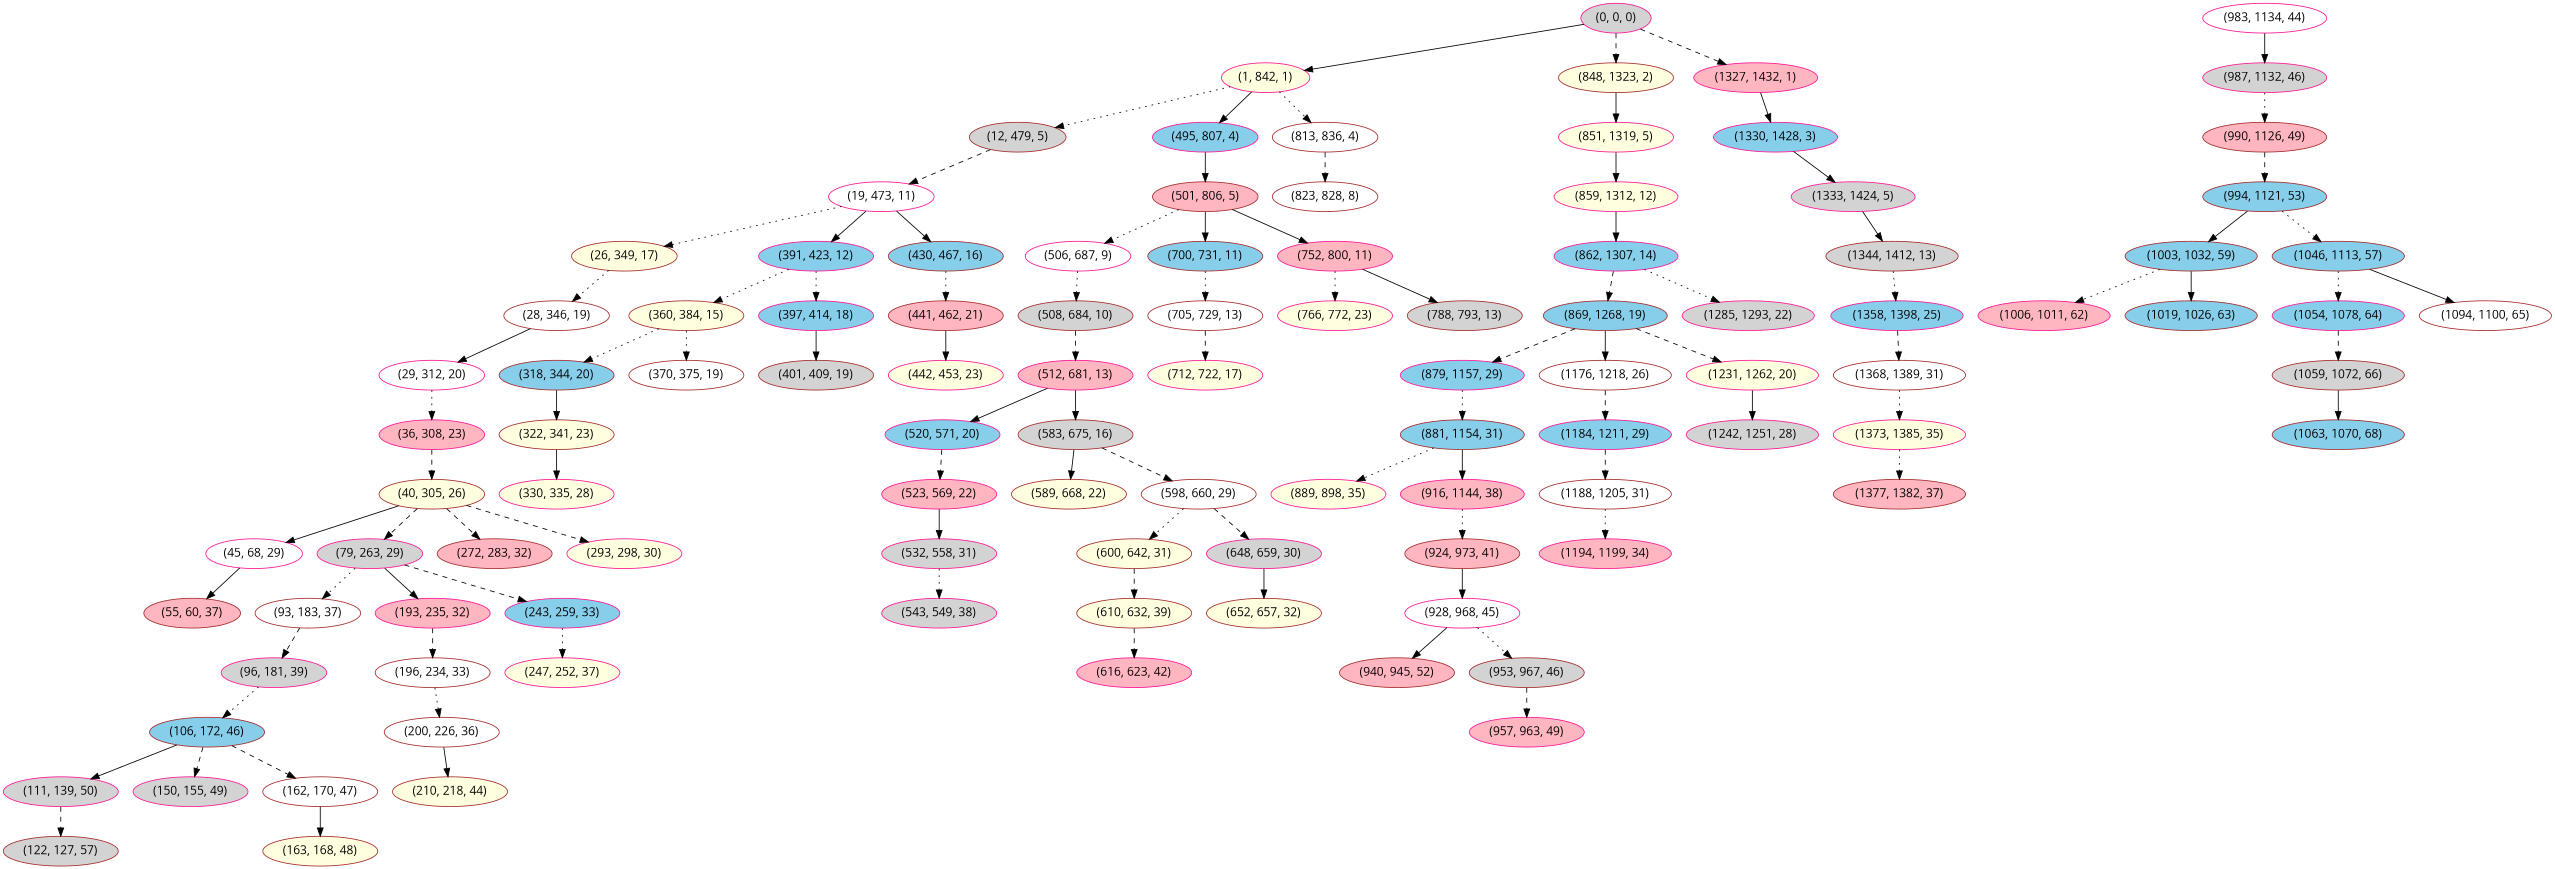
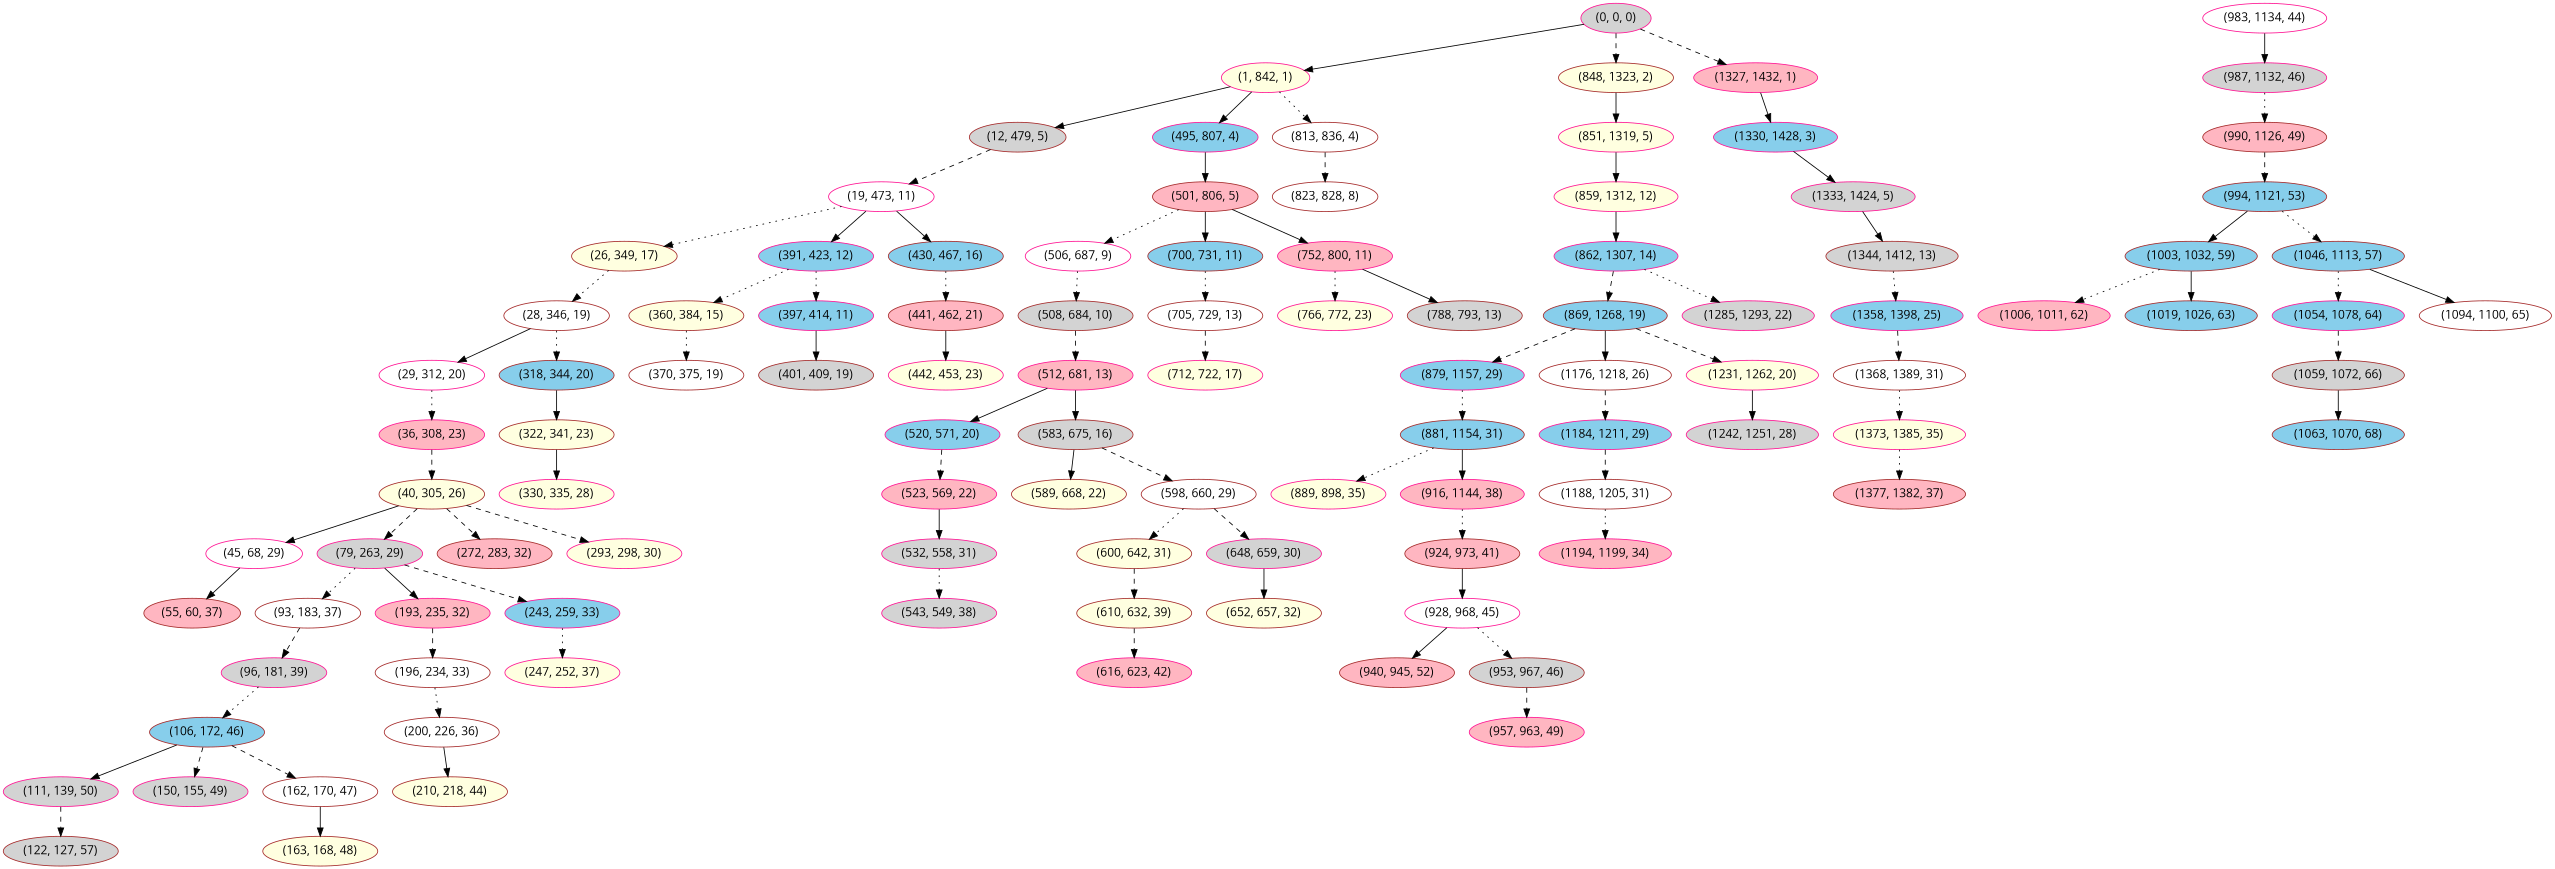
  digraph {
    fontname="Open Sans"
    node [color=brown fillcolor=lightyellow fontname="Open Sans" style=filled]
    edge [fontname="Open Sans" style=solid]
    "(0, 0, 0)" [color=deeppink fillcolor=lightgrey]
    "(1, 842, 1)" [color=deeppink]
    "(848, 1323, 2)"
    "(1327, 1432, 1)" [color=deeppink fillcolor=lightpink]
    "(12, 479, 5)" [fillcolor=lightgrey]
    "(495, 807, 4)" [color=deeppink fillcolor=skyblue]
    "(813, 836, 4)" [fillcolor=white]
    "(851, 1319, 5)" [color=deeppink]
    "(1330, 1428, 3)" [color=deeppink fillcolor=skyblue]
    "(19, 473, 11)" [color=deeppink fillcolor=white]
    "(501, 806, 5)" [fillcolor=lightpink]
    "(823, 828, 8)" [fillcolor=white]
    "(26, 349, 17)"
    "(391, 423, 12)" [color=deeppink fillcolor=skyblue]
    "(430, 467, 16)" [fillcolor=skyblue]
    "(28, 346, 19)" [fillcolor=white]
    "(370, 375, 19)" [fillcolor=white]
    "(360, 384, 15)"
-   "(397, 414, 18)" [color=deeppink fillcolor=skyblue]
+   "(397, 414, 18)" [color=deeppink fillcolor=skyblue label="(397, 414, 11)"]
    "(441, 462, 21)" [fillcolor=lightpink]
    "(29, 312, 20)" [color=deeppink fillcolor=white]
    "(318, 344, 20)" [fillcolor=skyblue]
    "(36, 308, 23)" [color=deeppink fillcolor=lightpink]
    "(322, 341, 23)"
    "(40, 305, 26)"
    "(45, 68, 29)" [color=deeppink fillcolor=white]
    "(79, 263, 29)" [color=deeppink fillcolor=lightgrey]
    "(272, 283, 32)" [fillcolor=lightpink]
    "(293, 298, 30)" [color=deeppink]
    "(55, 60, 37)" [fillcolor=lightpink]
    "(93, 183, 37)" [fillcolor=white]
    "(193, 235, 32)" [color=deeppink fillcolor=lightpink]
    "(243, 259, 33)" [color=deeppink fillcolor=skyblue]
    "(96, 181, 39)" [color=deeppink fillcolor=lightgrey]
    "(196, 234, 33)" [fillcolor=white]
    "(247, 252, 37)" [color=deeppink]
    "(106, 172, 46)" [fillcolor=skyblue]
    "(111, 139, 50)" [color=deeppink fillcolor=lightgrey]
    "(150, 155, 49)" [color=deeppink fillcolor=lightgrey]
    "(162, 170, 47)" [fillcolor=white]
    "(122, 127, 57)" [fillcolor=lightgrey]
    "(163, 168, 48)"
    "(200, 226, 36)" [fillcolor=white]
    "(210, 218, 44)"
    "(330, 335, 28)" [color=deeppink]
    "(401, 409, 19)" [fillcolor=lightgrey]
    n47 [color=deeppink label="(442, 453, 23)"]
    "(506, 687, 9)" [color=deeppink fillcolor=white]
    "(700, 731, 11)" [fillcolor=skyblue]
    "(752, 800, 11)" [color=deeppink fillcolor=lightpink]
    "(508, 684, 10)" [fillcolor=lightgrey]
    "(705, 729, 13)" [fillcolor=white]
    "(766, 772, 23)" [color=deeppink]
    "(788, 793, 13)" [fillcolor=lightgrey]
    "(512, 681, 13)" [color=deeppink fillcolor=lightpink]
    "(520, 571, 20)" [color=deeppink fillcolor=skyblue]
    "(583, 675, 16)" [fillcolor=lightgrey]
    "(523, 569, 22)" [color=deeppink fillcolor=lightpink]
    "(589, 668, 22)"
    "(598, 660, 29)" [fillcolor=white]
    "(532, 558, 31)" [color=deeppink fillcolor=lightgrey]
    "(543, 549, 38)" [color=deeppink fillcolor=lightgrey]
    "(600, 642, 31)"
    "(648, 659, 30)" [color=deeppink fillcolor=lightgrey]
    "(610, 632, 39)"
    "(652, 657, 32)"
    "(616, 623, 42)" [color=deeppink fillcolor=lightpink]
    "(712, 722, 17)" [color=deeppink]
    "(859, 1312, 12)" [color=deeppink]
    "(862, 1307, 14)" [color=deeppink fillcolor=skyblue]
    "(869, 1268, 19)" [fillcolor=skyblue]
    "(1285, 1293, 22)" [color=deeppink fillcolor=lightgrey]
    "(879, 1157, 29)" [color=deeppink fillcolor=skyblue]
    "(1176, 1218, 26)" [fillcolor=white]
    "(1231, 1262, 20)" [color=deeppink]
    "(881, 1154, 31)" [fillcolor=skyblue]
    "(1184, 1211, 29)" [color=deeppink fillcolor=skyblue]
    "(1242, 1251, 28)" [color=deeppink fillcolor=lightgrey]
    "(889, 898, 35)" [color=deeppink]
    "(916, 1144, 38)" [color=deeppink fillcolor=lightpink]
    "(924, 973, 41)" [fillcolor=lightpink]
    "(928, 968, 45)" [color=deeppink fillcolor=white]
    "(940, 945, 52)" [fillcolor=lightpink]
    "(953, 967, 46)" [fillcolor=lightgrey]
    "(957, 963, 49)" [color=deeppink fillcolor=lightpink]
    "(983, 1134, 44)" [color=deeppink fillcolor=white]
    "(987, 1132, 46)" [color=deeppink fillcolor=lightgrey]
    "(990, 1126, 49)" [fillcolor=lightpink]
    "(994, 1121, 53)" [fillcolor=skyblue]
    "(1003, 1032, 59)" [fillcolor=skyblue]
    "(1046, 1113, 57)" [fillcolor=skyblue]
    "(1006, 1011, 62)" [color=deeppink fillcolor=lightpink]
    "(1019, 1026, 63)" [fillcolor=skyblue]
    "(1054, 1078, 64)" [color=deeppink fillcolor=skyblue]
    "(1094, 1100, 65)" [fillcolor=white]
    "(1059, 1072, 66)" [fillcolor=lightgrey]
    "(1063, 1070, 68)" [fillcolor=skyblue]
    "(1188, 1205, 31)" [fillcolor=white]
    "(1194, 1199, 34)" [color=deeppink fillcolor=lightpink]
    "(1333, 1424, 5)" [color=deeppink fillcolor=lightgrey]
    "(1344, 1412, 13)" [fillcolor=lightgrey]
    "(1358, 1398, 25)" [color=deeppink fillcolor=skyblue]
    "(1368, 1389, 31)" [fillcolor=white]
    "(1373, 1385, 35)" [color=deeppink]
    "(1377, 1382, 37)" [fillcolor=lightpink]
    "(0, 0, 0)" -> "(1, 842, 1)"
    "(0, 0, 0)" -> "(848, 1323, 2)" [style=dashed]
    "(0, 0, 0)" -> "(1327, 1432, 1)" [style=dashed]
-   "(1, 842, 1)" -> "(12, 479, 5)" [style=dotted]
+   "(1, 842, 1)" -> "(12, 479, 5)"
    "(1, 842, 1)" -> "(495, 807, 4)"
    "(1, 842, 1)" -> "(813, 836, 4)" [style=dotted]
    "(848, 1323, 2)" -> "(851, 1319, 5)"
    "(1327, 1432, 1)" -> "(1330, 1428, 3)"
    "(12, 479, 5)" -> "(19, 473, 11)" [style=dashed]
    "(495, 807, 4)" -> "(501, 806, 5)"
    "(813, 836, 4)" -> "(823, 828, 8)" [style=dashed]
    "(851, 1319, 5)" -> "(859, 1312, 12)"
    "(1330, 1428, 3)" -> "(1333, 1424, 5)"
    "(19, 473, 11)" -> "(26, 349, 17)" [style=dotted]
    "(19, 473, 11)" -> "(391, 423, 12)"
    "(19, 473, 11)" -> "(430, 467, 16)"
    "(501, 806, 5)" -> "(506, 687, 9)" [style=dotted]
    "(501, 806, 5)" -> "(700, 731, 11)"
    "(501, 806, 5)" -> "(752, 800, 11)"
    "(26, 349, 17)" -> "(28, 346, 19)" [style=dotted]
    "(391, 423, 12)" -> "(360, 384, 15)" [style=dotted]
    "(391, 423, 12)" -> "(397, 414, 18)" [style=dotted]
    "(430, 467, 16)" -> "(441, 462, 21)" [style=dotted]
    "(28, 346, 19)" -> "(29, 312, 20)"
-   "(360, 384, 15)" -> "(318, 344, 20)" [style=dotted]
+   "(28, 346, 19)" -> "(318, 344, 20)" [style=dotted]
    "(360, 384, 15)" -> "(370, 375, 19)" [style=dotted]
    "(397, 414, 18)" -> "(401, 409, 19)"
    "(441, 462, 21)" -> n47
    "(29, 312, 20)" -> "(36, 308, 23)" [style=dotted]
    "(318, 344, 20)" -> "(322, 341, 23)"
    "(36, 308, 23)" -> "(40, 305, 26)" [style=dashed]
    "(322, 341, 23)" -> "(330, 335, 28)"
    "(40, 305, 26)" -> "(45, 68, 29)"
    "(40, 305, 26)" -> "(79, 263, 29)" [style=dashed]
    "(40, 305, 26)" -> "(272, 283, 32)" [style=dashed]
    "(40, 305, 26)" -> "(293, 298, 30)" [style=dashed]
    "(45, 68, 29)" -> "(55, 60, 37)"
    "(79, 263, 29)" -> "(93, 183, 37)" [style=dotted]
    "(79, 263, 29)" -> "(193, 235, 32)"
    "(79, 263, 29)" -> "(243, 259, 33)" [style=dashed]
    "(93, 183, 37)" -> "(96, 181, 39)" [style=dashed]
    "(193, 235, 32)" -> "(196, 234, 33)" [style=dashed]
    "(243, 259, 33)" -> "(247, 252, 37)" [style=dotted]
    "(96, 181, 39)" -> "(106, 172, 46)" [style=dotted]
    "(196, 234, 33)" -> "(200, 226, 36)" [style=dotted]
    "(106, 172, 46)" -> "(111, 139, 50)"
    "(106, 172, 46)" -> "(150, 155, 49)" [style=dashed]
    "(106, 172, 46)" -> "(162, 170, 47)" [style=dashed]
    "(111, 139, 50)" -> "(122, 127, 57)" [style=dashed]
    "(162, 170, 47)" -> "(163, 168, 48)"
    "(200, 226, 36)" -> "(210, 218, 44)"
    "(506, 687, 9)" -> "(508, 684, 10)" [style=dotted]
    "(700, 731, 11)" -> "(705, 729, 13)" [style=dotted]
    "(752, 800, 11)" -> "(766, 772, 23)" [style=dotted]
    "(752, 800, 11)" -> "(788, 793, 13)"
    "(508, 684, 10)" -> "(512, 681, 13)" [style=dashed]
    "(705, 729, 13)" -> "(712, 722, 17)" [style=dashed]
    "(512, 681, 13)" -> "(520, 571, 20)"
    "(512, 681, 13)" -> "(583, 675, 16)"
    "(520, 571, 20)" -> "(523, 569, 22)" [style=dashed]
    "(583, 675, 16)" -> "(589, 668, 22)"
    "(583, 675, 16)" -> "(598, 660, 29)" [style=dashed]
    "(523, 569, 22)" -> "(532, 558, 31)"
    "(598, 660, 29)" -> "(600, 642, 31)" [style=dotted]
    "(598, 660, 29)" -> "(648, 659, 30)" [style=dashed]
    "(532, 558, 31)" -> "(543, 549, 38)" [style=dotted]
    "(600, 642, 31)" -> "(610, 632, 39)" [style=dashed]
    "(648, 659, 30)" -> "(652, 657, 32)"
    "(610, 632, 39)" -> "(616, 623, 42)" [style=dashed]
    "(859, 1312, 12)" -> "(862, 1307, 14)"
    "(862, 1307, 14)" -> "(869, 1268, 19)" [style=dashed]
    "(862, 1307, 14)" -> "(1285, 1293, 22)" [style=dotted]
    "(869, 1268, 19)" -> "(879, 1157, 29)" [style=dashed]
    "(869, 1268, 19)" -> "(1176, 1218, 26)"
    "(869, 1268, 19)" -> "(1231, 1262, 20)" [style=dashed]
    "(879, 1157, 29)" -> "(881, 1154, 31)" [style=dotted]
    "(1176, 1218, 26)" -> "(1184, 1211, 29)" [style=dashed]
    "(1231, 1262, 20)" -> "(1242, 1251, 28)"
    "(881, 1154, 31)" -> "(889, 898, 35)" [style=dotted]
    "(881, 1154, 31)" -> "(916, 1144, 38)"
    "(1184, 1211, 29)" -> "(1188, 1205, 31)" [style=dashed]
    "(916, 1144, 38)" -> "(924, 973, 41)" [style=dotted]
    "(924, 973, 41)" -> "(928, 968, 45)"
    "(928, 968, 45)" -> "(940, 945, 52)"
    "(928, 968, 45)" -> "(953, 967, 46)" [style=dotted]
    "(953, 967, 46)" -> "(957, 963, 49)" [style=dashed]
    "(983, 1134, 44)" -> "(987, 1132, 46)"
    "(987, 1132, 46)" -> "(990, 1126, 49)" [style=dotted]
    "(990, 1126, 49)" -> "(994, 1121, 53)" [style=dashed]
    "(994, 1121, 53)" -> "(1003, 1032, 59)"
    "(994, 1121, 53)" -> "(1046, 1113, 57)" [style=dotted]
    "(1003, 1032, 59)" -> "(1006, 1011, 62)" [style=dotted]
    "(1003, 1032, 59)" -> "(1019, 1026, 63)"
    "(1046, 1113, 57)" -> "(1054, 1078, 64)" [style=dotted]
    "(1046, 1113, 57)" -> "(1094, 1100, 65)"
    "(1054, 1078, 64)" -> "(1059, 1072, 66)" [style=dashed]
    "(1059, 1072, 66)" -> "(1063, 1070, 68)"
    "(1188, 1205, 31)" -> "(1194, 1199, 34)" [style=dotted]
    "(1333, 1424, 5)" -> "(1344, 1412, 13)"
    "(1344, 1412, 13)" -> "(1358, 1398, 25)" [style=dotted]
    "(1358, 1398, 25)" -> "(1368, 1389, 31)" [style=dashed]
    "(1368, 1389, 31)" -> "(1373, 1385, 35)" [style=dotted]
    "(1373, 1385, 35)" -> "(1377, 1382, 37)" [style=dotted]
  }
